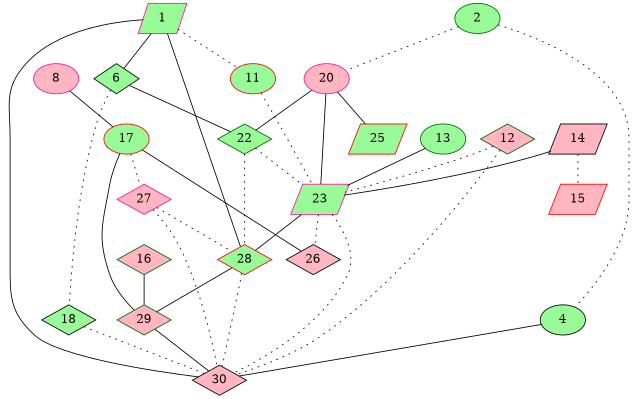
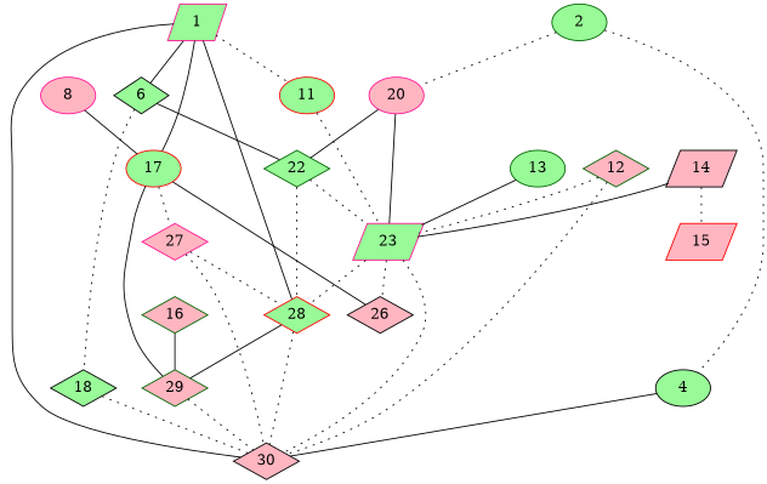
  graph {
    node [color=black fillcolor=palegreen shape=diamond style=filled]
    edge [style=dotted weight=1.0]
    1 [color=deeppink shape=parallelogram]
    6
    11 [color=red shape=ellipse]
    17 [color=red shape=ellipse]
    28 [color=red]
    30 [fillcolor=lightpink]
    18
    22 [color=darkgreen]
    23 [color=deeppink shape=parallelogram]
    29 [color=darkgreen fillcolor=lightpink]
    26 [fillcolor=lightpink]
    27 [color=deeppink fillcolor=lightpink]
    2 [color=darkgreen shape=ellipse]
    20 [color=deeppink fillcolor=lightpink shape=ellipse]
    4 [shape=ellipse]
-   25 [color=red shape=parallelogram]
    8 [color=deeppink fillcolor=lightpink shape=ellipse]
    12 [color=darkgreen fillcolor=lightpink]
    13 [color=darkgreen shape=ellipse]
    14 [fillcolor=lightpink shape=parallelogram]
    15 [color=red fillcolor=lightpink shape=parallelogram]
    16 [color=darkgreen fillcolor=lightpink]
    1 -- 6 [style=solid]
    1 -- 11
+   1 -- 17 [style=solid]
    1 -- 28 [style=solid]
    1 -- 30 [style=solid]
    6 -- 18
    6 -- 22 [style=solid]
    11 -- 23
    17 -- 29 [style=solid weight=2.0]
    17 -- 26 [style=solid]
    17 -- 27
    28 -- 30
    28 -- 29 [style=solid]
    18 -- 30
    22 -- 28
    22 -- 23 [weight=2.0]
-   23 -- 28 [style=solid weight=2.0]
+   23 -- 28 [weight=2.0]
    23 -- 30
    23 -- 26
-   29 -- 30 [style=solid]
+   29 -- 30
    27 -- 28
    27 -- 30
    2 -- 20
    2 -- 4
    20 -- 22 [style=solid]
    20 -- 23 [style=solid weight=2.0]
-   20 -- 25 [style=solid]
    4 -- 30 [style=solid]
    8 -- 17 [style=solid]
    12 -- 30
    12 -- 23
    13 -- 23 [style=solid]
    14 -- 23 [style=solid]
    14 -- 15
    16 -- 29 [style=solid]
  }
